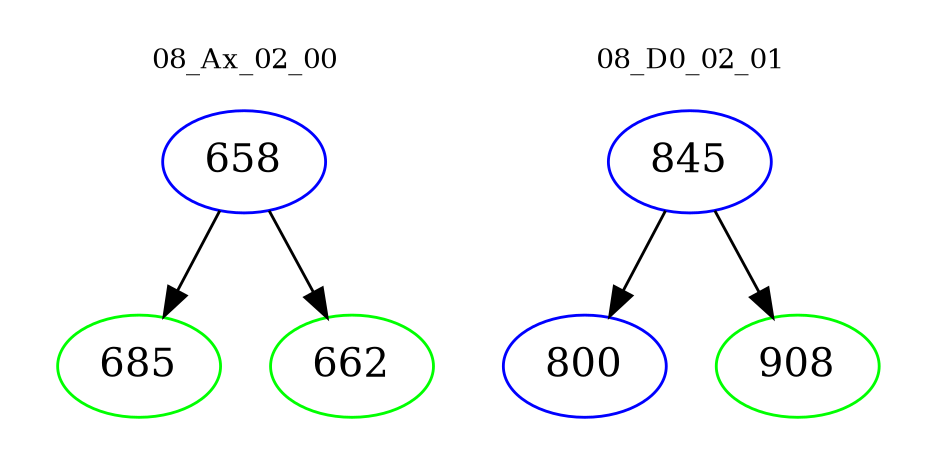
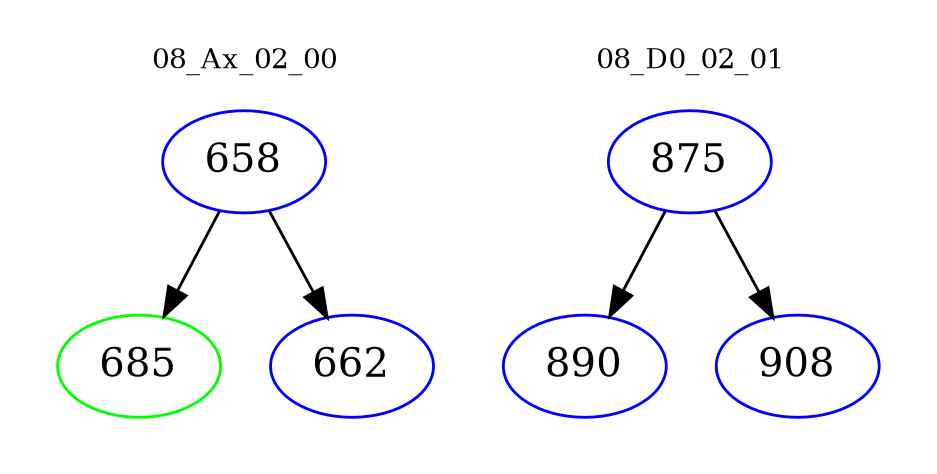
  digraph {
    node [color=blue]
    edge [color=black]
    n1 [label=658]
    n2 [color=green label=685]
-   n3 [color=green label=662]
-   n4 [label=845]
-   n5 [label=800]
-   n6 [color=green label=908]
+   n3 [label=662]
+   n4 [label=875]
+   n5 [label=890]
+   n6 [label=908]
    subgraph cluster_1 {
      color=white
      fontsize=10
      label="08_Ax_02_00"
      n1
      n2
      n3
    }
    subgraph cluster_2 {
      color=white
      fontsize=10
      label="08_D0_02_01"
      n4
      n5
      n6
    }
    n1 -> n2
    n1 -> n3
    n4 -> n5
    n4 -> n6
  }
